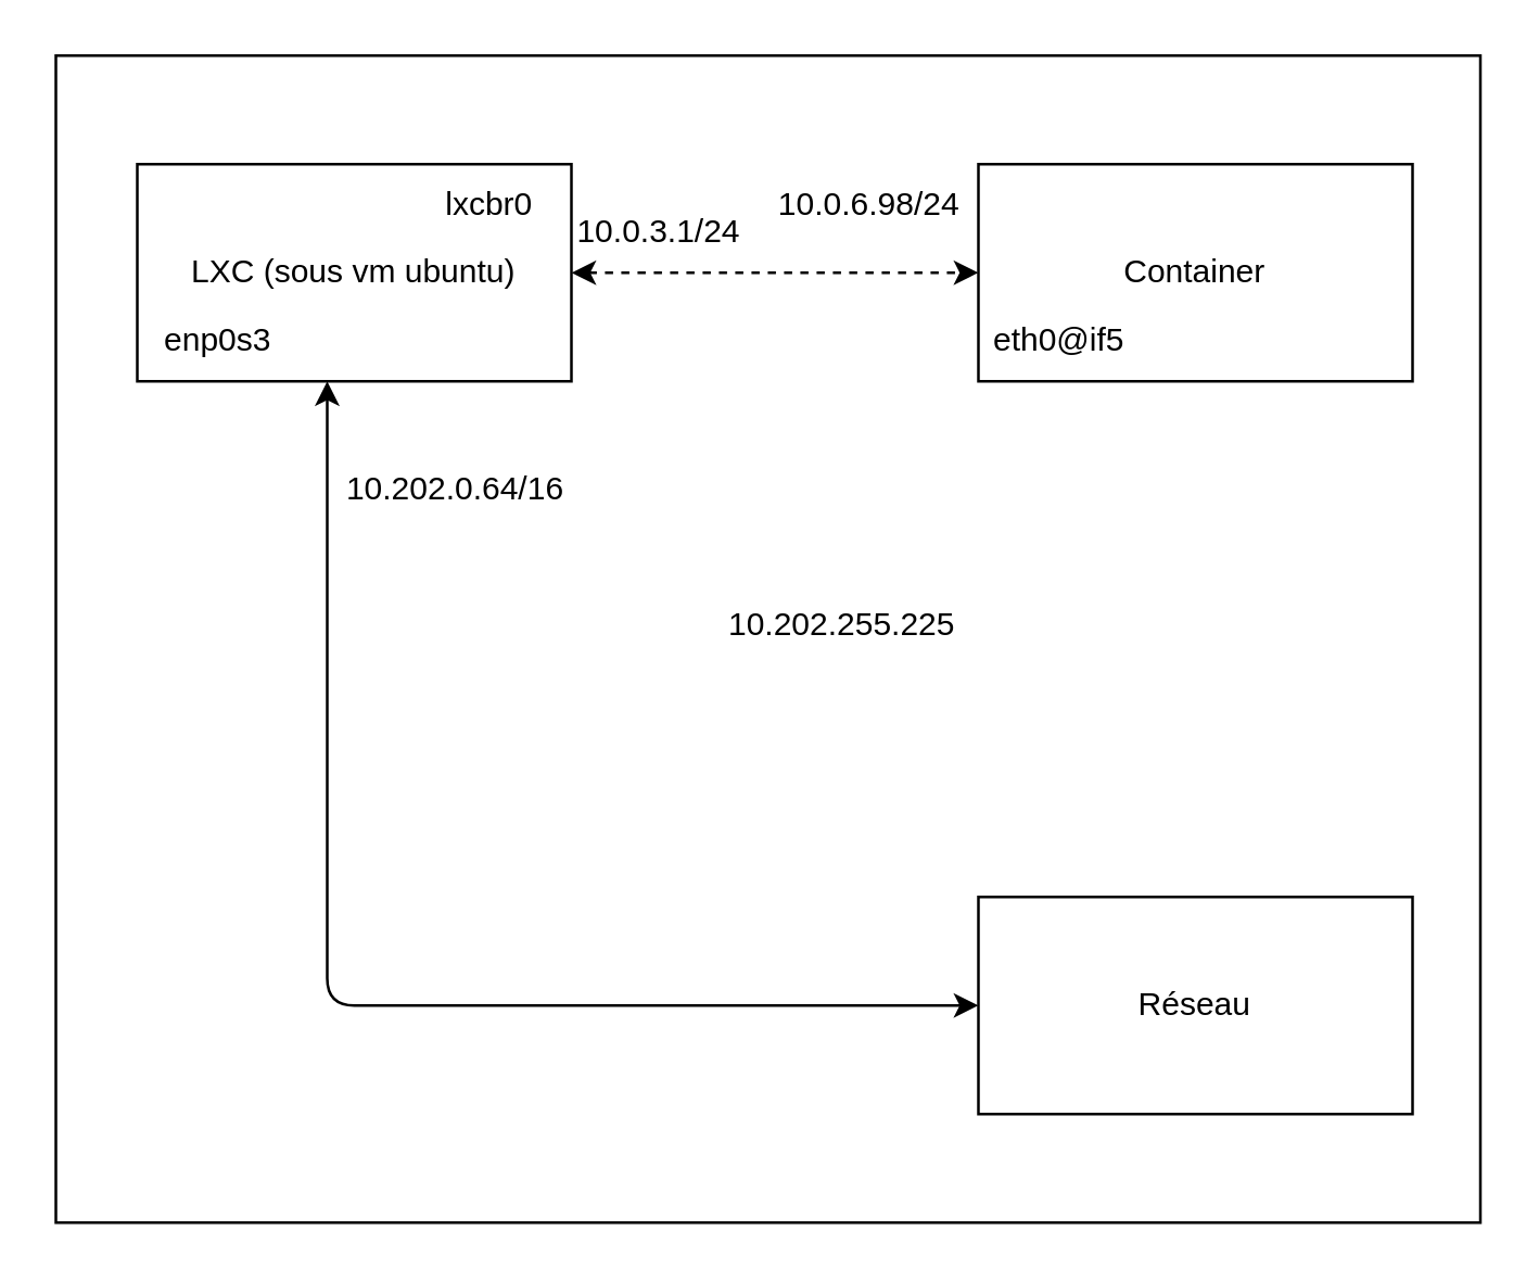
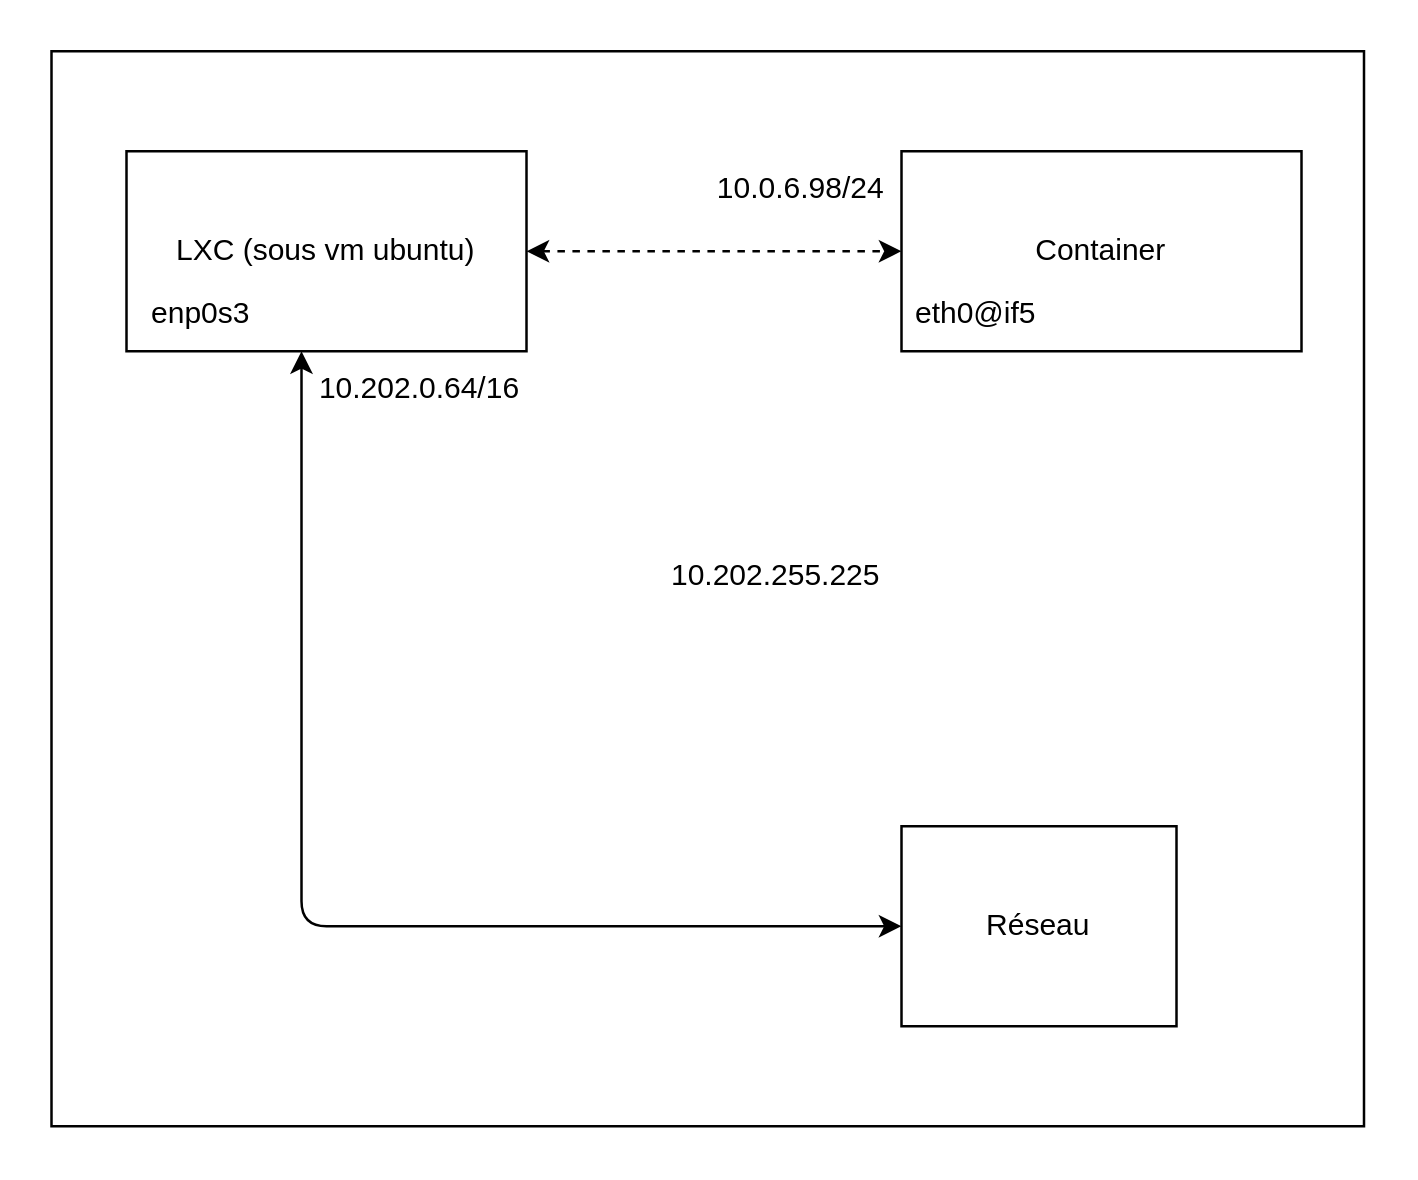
  <mxCell id="0" />
  <mxCell id="1" parent="0" />
  <mxCell id="2" value="" style="rounded=0;whiteSpace=wrap;html=1;" vertex="1" parent="1"><mxGeometry x="20" y="20" width="525" height="430" as="geometry" /></mxCell>
  <mxCell id="3" value="&lt;div style=&quot;&quot;&gt;&lt;span style=&quot;background-color: initial;&quot;&gt;Container&lt;/span&gt;&lt;/div&gt;" style="rounded=0;whiteSpace=wrap;html=1;align=center;" vertex="1" parent="1"><mxGeometry x="360" y="60" width="160" height="80" as="geometry" /></mxCell>
  <mxCell id="4" style="edgeStyle=orthogonalEdgeStyle;html=1;entryX=0;entryY=0.5;entryDx=0;entryDy=0;rounded=1;startArrow=classic;startFill=1;dashed=1;" edge="1" parent="1" source="6" target="3"><mxGeometry relative="1" as="geometry" /></mxCell>
  <mxCell id="5" style="edgeStyle=orthogonalEdgeStyle;rounded=1;html=1;entryX=0;entryY=0.5;entryDx=0;entryDy=0;startArrow=classic;startFill=1;" edge="1" parent="1" source="6" target="7"><mxGeometry relative="1" as="geometry"><Array as="points"><mxPoint x="120" y="370" /></Array></mxGeometry></mxCell>
  <mxCell id="6" value="LXC (sous vm ubuntu)" style="rounded=0;whiteSpace=wrap;html=1;" vertex="1" parent="1"><mxGeometry x="50" y="60" width="160" height="80" as="geometry" /></mxCell>
- <mxCell id="7" value="Réseau" style="rounded=0;whiteSpace=wrap;html=1;" vertex="1" parent="1"><mxGeometry x="360" y="330" width="160" height="80" as="geometry" /></mxCell>
+ <mxCell id="7" value="Réseau" style="rounded=0;whiteSpace=wrap;html=1;" vertex="1" parent="1"><mxGeometry x="360" y="330" width="110" height="80" as="geometry" /></mxCell>
  <mxCell id="8" value="10.0.6.98/24" style="text;html=1;strokeColor=none;fillColor=none;align=center;verticalAlign=middle;whiteSpace=wrap;rounded=0;" vertex="1" parent="1"><mxGeometry x="290" y="60" width="60" height="30" as="geometry" /></mxCell>
  <mxCell id="9" value="eth0@if5" style="text;html=1;strokeColor=none;fillColor=none;align=center;verticalAlign=middle;whiteSpace=wrap;rounded=0;" vertex="1" parent="1"><mxGeometry x="360" y="110" width="60" height="30" as="geometry" /></mxCell>
- <mxCell id="10" value="10.0.3.1/24" style="text;html=1;strokeColor=none;fillColor=none;align=center;verticalAlign=middle;whiteSpace=wrap;rounded=0;" vertex="1" parent="1"><mxGeometry x="210" y="70" width="65" height="30" as="geometry" /></mxCell>
- <mxCell id="11" value="lxcbr0" style="text;html=1;strokeColor=none;fillColor=none;align=center;verticalAlign=middle;whiteSpace=wrap;rounded=0;" vertex="1" parent="1"><mxGeometry x="150" y="60" width="60" height="30" as="geometry" /></mxCell>
  <mxCell id="12" value="enp0s3" style="text;html=1;strokeColor=none;fillColor=none;align=center;verticalAlign=middle;whiteSpace=wrap;rounded=0;" vertex="1" parent="1"><mxGeometry x="50" y="110" width="60" height="30" as="geometry" /></mxCell>
- <mxCell id="13" value="10.202.0.64/16" style="text;html=1;strokeColor=none;fillColor=none;align=center;verticalAlign=middle;whiteSpace=wrap;rounded=0;" vertex="1" parent="1"><mxGeometry x="125" y="165" width="85" height="30" as="geometry" /></mxCell>
+ <mxCell id="13" value="10.202.0.64/16" style="text;html=1;strokeColor=none;fillColor=none;align=center;verticalAlign=middle;whiteSpace=wrap;rounded=0;" vertex="1" parent="1"><mxGeometry x="125" y="140" width="85" height="30" as="geometry" /></mxCell>
  <mxCell id="14" value="10.202.255.225" style="text;html=1;strokeColor=none;fillColor=none;align=center;verticalAlign=middle;whiteSpace=wrap;rounded=0;" vertex="1" parent="1"><mxGeometry x="260" y="215" width="100" height="30" as="geometry" /></mxCell>
